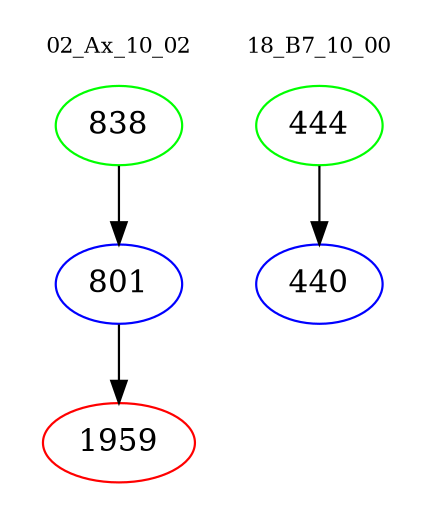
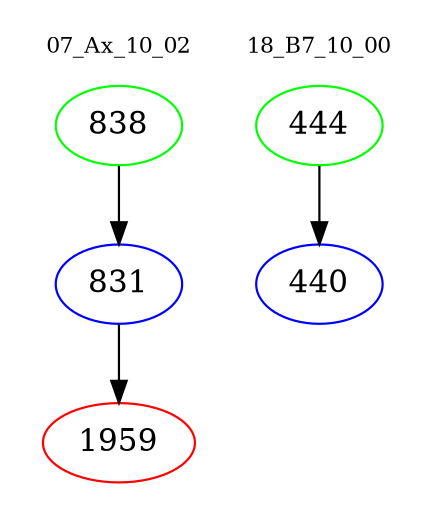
  digraph {
    node [color=green]
    edge [color=black]
    n1 [label=838]
-   n2 [color=blue label=801]
+   n2 [color=blue label=831]
    n3 [color=red label=1959]
    n4 [label=444]
    n5 [color=blue label=440]
    subgraph cluster_1 {
      color=white
      fontsize=10
-     label="02_Ax_10_02"
+     label="07_Ax_10_02"
      n1
      n2
      n3
    }
    subgraph cluster_2 {
      color=white
      fontsize=10
      label="18_B7_10_00"
      n4
      n5
    }
    n1 -> n2
    n2 -> n3
    n4 -> n5
  }
